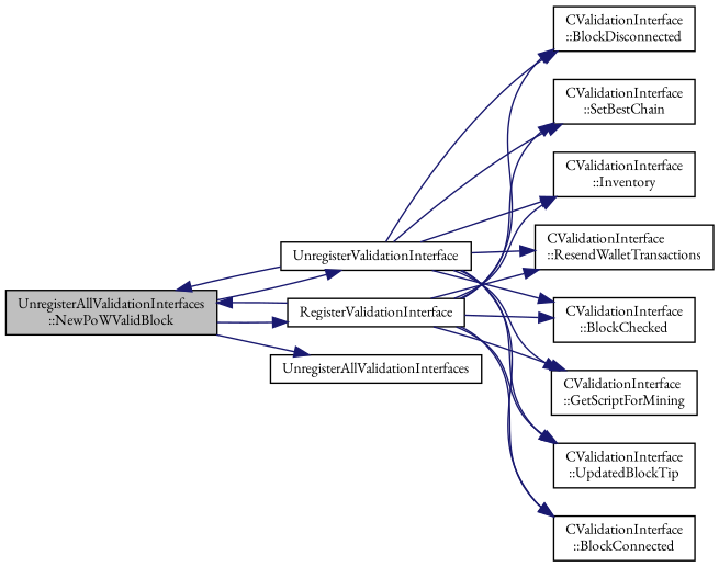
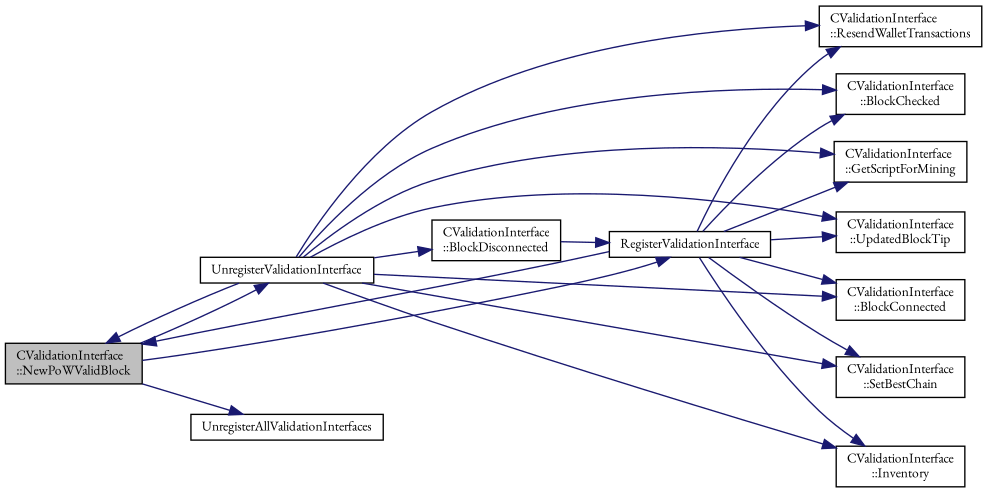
  digraph {
    fontname="EB Garamond"
    rankdir=LR
    node [color=black fillcolor=white fontname="EB Garamond" fontsize=10 shape=record style=filled]
    edge [color=midnightblue fontname="EB Garamond" fontsize=10 labelfontname=Helvetica labelfontsize=10 style=solid]
-   n1 [fillcolor=grey75 fontcolor=black height=0.2 label="UnregisterAllValidationInterfaces\l::NewPoWValidBlock" width=0.4]
+   n1 [fillcolor=grey75 fontcolor=black height=0.2 label="CValidationInterface\l::NewPoWValidBlock" width=0.4]
    n2 [height=0.2 label=RegisterValidationInterface width=0.4]
    n3 [height=0.2 label=UnregisterValidationInterface width=0.4]
    n4 [height=0.2 label=UnregisterAllValidationInterfaces width=0.4]
    n5 [height=0.2 label="CValidationInterface\l::UpdatedBlockTip" width=0.4]
    n6 [height=0.2 label="CValidationInterface\l::BlockConnected" width=0.4]
    n7 [height=0.2 label="CValidationInterface\l::BlockDisconnected" width=0.4]
    n8 [height=0.2 label="CValidationInterface\l::SetBestChain" width=0.4]
    n9 [height=0.2 label="CValidationInterface\l::Inventory" width=0.4]
    n10 [height=0.2 label="CValidationInterface\l::ResendWalletTransactions" width=0.4]
    n11 [height=0.2 label="CValidationInterface\l::BlockChecked" width=0.4]
    n12 [height=0.2 label="CValidationInterface\l::GetScriptForMining" width=0.4]
    n1 -> n2
    n1 -> n3
    n1 -> n4
    n2 -> n1
    n2 -> n5
    n2 -> n6
-   n2 -> n7
+   n7 -> n2
    n2 -> n8
    n2 -> n9
    n2 -> n10
    n2 -> n11
    n2 -> n12
    n3 -> n1
    n3 -> n5
    n3 -> n6
    n3 -> n7
    n3 -> n8
    n3 -> n9
    n3 -> n10
    n3 -> n11
    n3 -> n12
  }
